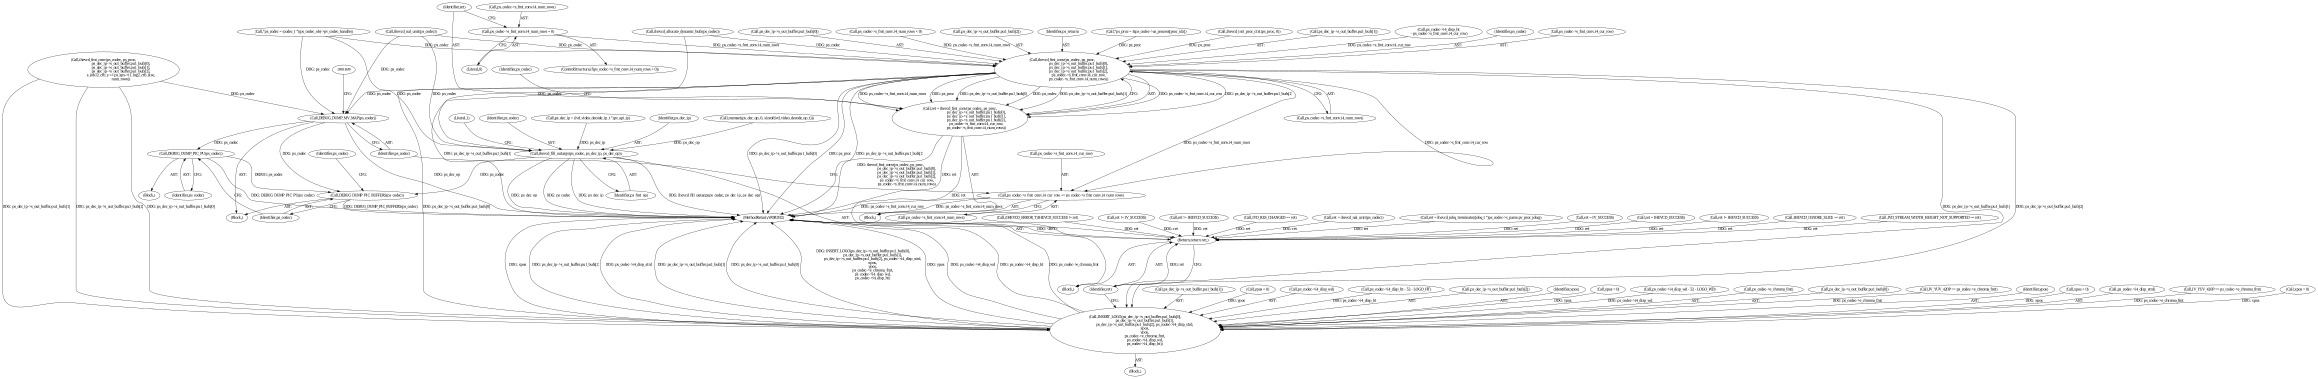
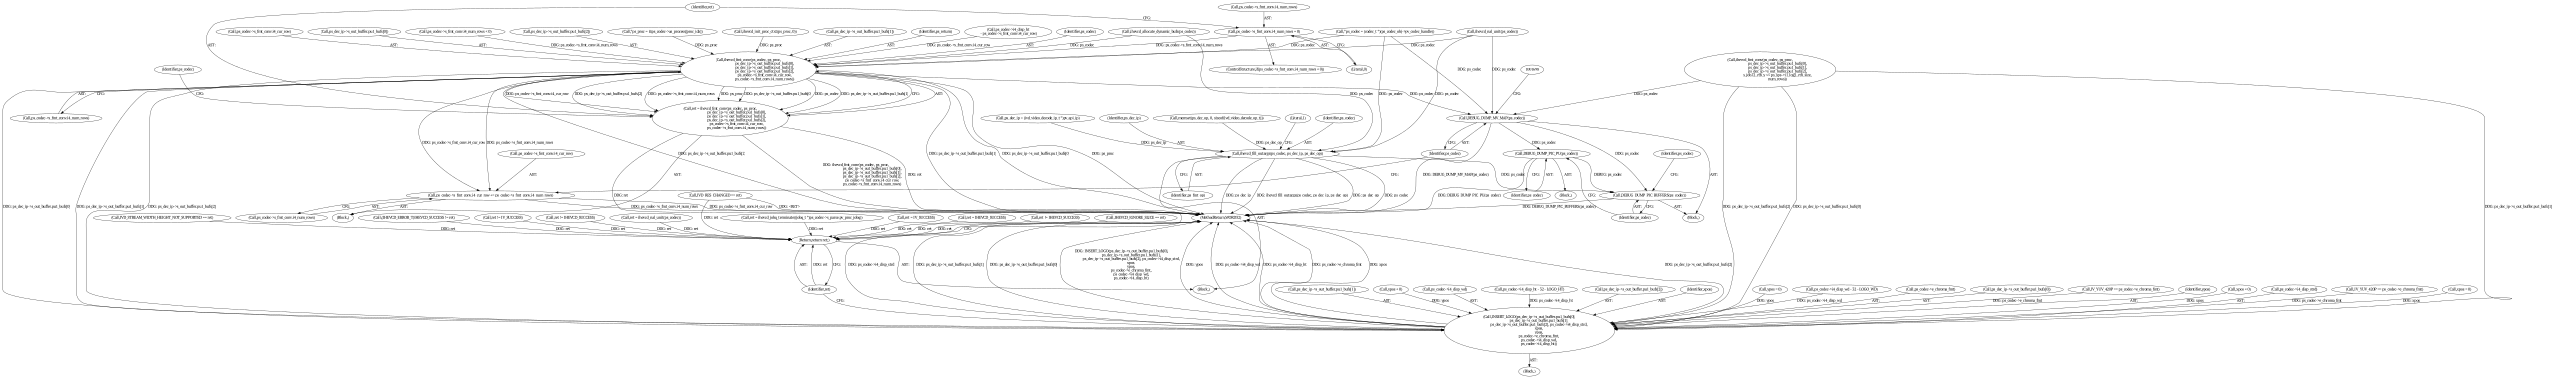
  digraph {
    fontname="PT Serif"
    node [fontname="PT Serif"]
    edge [fontname="PT Serif"]
    n1 [label="(Call,ps_codec->s_fmt_conv.i4_num_rows = 0)"]
    n2 [label="(Call,ihevcd_fmt_conv(ps_codec, ps_proc,\n                                  ps_dec_ip->s_out_buffer.pu1_bufs[0],\n                                  ps_dec_ip->s_out_buffer.pu1_bufs[1],\n                                  ps_dec_ip->s_out_buffer.pu1_bufs[2],\n                                  ps_codec->s_fmt_conv.i4_cur_row,\n                                  ps_codec->s_fmt_conv.i4_num_rows))"]
    n3 [label="(Literal,0)"]
    n4 [label="(ControlStructure,if(ps_codec->s_fmt_conv.i4_num_rows < 0))"]
    n5 [label="(Call,ret = ihevcd_fmt_conv(ps_codec, ps_proc,\n                                  ps_dec_ip->s_out_buffer.pu1_bufs[0],\n                                  ps_dec_ip->s_out_buffer.pu1_bufs[1],\n                                  ps_dec_ip->s_out_buffer.pu1_bufs[2],\n                                  ps_codec->s_fmt_conv.i4_cur_row,\n                                  ps_codec->s_fmt_conv.i4_num_rows))"]
    n6 [label="(Call,ps_codec->s_fmt_conv.i4_cur_row += ps_codec->s_fmt_conv.i4_num_rows)"]
    n7 [label="(Call,DEBUG_DUMP_MV_MAP(ps_codec))"]
    n8 [label="(Call,INSERT_LOGO(ps_dec_ip->s_out_buffer.pu1_bufs[0],\n                    ps_dec_ip->s_out_buffer.pu1_bufs[1],\n                    ps_dec_ip->s_out_buffer.pu1_bufs[2], ps_codec->i4_disp_strd,\n                    xpos,\n                    ypos,\n                    ps_codec->e_chroma_fmt,\n                    ps_codec->i4_disp_wd,\n                    ps_codec->i4_disp_ht))"]
    n9 [label="(MethodReturn,WORD32)"]
    n10 [label="(Call,ps_codec->s_fmt_conv.i4_num_rows)"]
    n11 [label="(Return,return ret;)"]
    n12 [label="(Block,)"]
    n13 [label="(Call,ps_codec->s_fmt_conv.i4_num_rows)"]
    n14 [label="(Call,DEBUG_DUMP_PIC_PU(ps_codec))"]
    n15 [label="(Call,DEBUG_DUMP_PIC_BUFFERS(ps_codec))"]
    n16 [label="(Block,)"]
    n17 [label="(Identifier,ps_codec)"]
    n18 [label="(Block,)"]
    n19 [label="(Identifier,ret)"]
    n20 [label="(Block,)"]
    n21 [label="(Block,)"]
    n22 [label="(Identifier,ps_codec)"]
    n23 [label="(Identifier,ps_codec)"]
    n24 [label="(Call,ihevcd_fill_outargs(ps_codec, ps_dec_ip, ps_dec_op))"]
    n25 [label="(Identifier,ps_fmt_op)"]
    n26 [label="(Call,ps_dec_ip->s_out_buffer.pu1_bufs[1])"]
    n27 [label="(Call,ypos < 0)"]
    n28 [label="(Call,ps_codec->i4_disp_wd)"]
    n29 [label="(Identifier,ps_return)"]
    n30 [label="(Call,ps_codec->i4_disp_ht - 32 - LOGO_HT)"]
    n31 [label="(Literal,1)"]
    n32 [label="(Call,ps_codec->s_fmt_conv.i4_cur_row)"]
    n33 [label="(Call,*ps_proc = &ps_codec->as_process[proc_idx])"]
    n34 [label="(Call,ihevcd_init_proc_ctxt(ps_proc, 0))"]
    n35 [label="(Call,ps_dec_ip->s_out_buffer.pu1_bufs[2])"]
    n36 [label="(Identifier,ps_codec)"]
    n37 [label="(Call,ps_codec->s_fmt_conv.i4_num_rows)"]
    n38 [label="(Call,(IHEVCD_ERROR_T)IHEVCD_SUCCESS != ret)"]
    n39 [label="(Call,ret != IV_SUCCESS)"]
    n40 [label="(Identifier,xpos)"]
    n41 [label="(Call,ihevcd_fmt_conv(ps_codec, ps_proc,\n                                    ps_dec_ip->s_out_buffer.pu1_bufs[0],\n                                    ps_dec_ip->s_out_buffer.pu1_bufs[1],\n                                    ps_dec_ip->s_out_buffer.pu1_bufs[2],\n                                    s_job.i2_ctb_y << ps_sps->i1_log2_ctb_size,\n                                    num_rows))"]
    n42 [label="(Call,ps_dec_ip->s_out_buffer.pu1_bufs[1])"]
    n43 [label="(Call,ypos = 0)"]
    n44 [label="(Call,ret != IHEVCD_SUCCESS)"]
    n45 [label="(Identifier,ps_codec)"]
    n46 [label="(Call,ps_codec->i4_disp_wd - 32 - LOGO_WD)"]
    n47 [label="(Call,IVD_RES_CHANGED == ret)"]
    n48 [label="(Call,ihevcd_allocate_dynamic_bufs(ps_codec))"]
    n49 [label="(Call,ps_codec->i4_disp_ht\n - ps_codec->s_fmt_conv.i4_cur_row)"]
    n50 [label="(Call,ret = ihevcd_nal_unit(ps_codec))"]
    n51 [label="(Call,ret = ihevcd_jobq_terminate((jobq_t *)ps_codec->s_parse.pv_proc_jobq))"]
    n52 [label="(Call,ihevcd_nal_unit(ps_codec))"]
    n53 [label="(Call,ps_dec_ip = (ivd_video_decode_ip_t *)pv_api_ip)"]
    n54 [label="(Call,ret = IV_SUCCESS)"]
    n55 [label="(Call,ps_codec->e_chroma_fmt)"]
    n56 [label="(Identifier,ret)"]
    n57 [label="(Call,ps_dec_ip->s_out_buffer.pu1_bufs[0])"]
    n58 [label="(Identifier,ps_codec)"]
    n59 [label="(Call,ret = IHEVCD_SUCCESS)"]
    n60 [label="(Call,IV_YUV_420P == ps_codec->e_chroma_fmt)"]
    n61 [label="(Identifier,ps_codec)"]
    n62 [label="(Identifier,ps_dec_ip)"]
    n63 [label="(Call,ps_codec->s_fmt_conv.i4_cur_row)"]
    n64 [label="(Call,memset(ps_dec_op, 0, sizeof(ivd_video_decode_op_t)))"]
    n65 [label="(Identifier,ypos)"]
    n66 [label="(Call,xpos < 0)"]
    n67 [label="(Call,ps_dec_ip->s_out_buffer.pu1_bufs[0])"]
    n68 [label="(Call,ps_codec->s_fmt_conv.i4_num_rows < 0)"]
    n69 [label="(Call,ret != IHEVCD_SUCCESS)"]
    n70 [label="(Call,IHEVCD_IGNORE_SLICE == ret)"]
    n71 [label="(Call,ps_codec->i4_disp_strd)"]
    n72 [label="(Call,ps_dec_ip->s_out_buffer.pu1_bufs[2])"]
    n73 [label="(Call,IV_YUV_420P == ps_codec->e_chroma_fmt)"]
    n74 [label="(Call,*ps_codec = (codec_t *)(ps_codec_obj->pv_codec_handle))"]
    n75 [label="(Call,IVD_STREAM_WIDTH_HEIGHT_NOT_SUPPORTED == ret)"]
    n76 [label="(Call,xpos = 0)"]
    1001698
    n1 -> n2 [label="DDG: ps_codec->s_fmt_conv.i4_num_rows"]
    n1 -> n3 [label="CFG: "]
    n1 -> n4 [label="AST: "]
    n2 -> n5 [label="AST: "]
    n2 -> n5 [label="DDG: ps_codec->s_fmt_conv.i4_cur_row"]
    n2 -> n5 [label="DDG: ps_dec_ip->s_out_buffer.pu1_bufs[2]"]
    n2 -> n5 [label="DDG: ps_codec->s_fmt_conv.i4_num_rows"]
    n2 -> n5 [label="DDG: ps_proc"]
    n2 -> n5 [label="DDG: ps_dec_ip->s_out_buffer.pu1_bufs[0]"]
    n2 -> n5 [label="DDG: ps_codec"]
    n2 -> n5 [label="DDG: ps_dec_ip->s_out_buffer.pu1_bufs[1]"]
    n2 -> n6 [label="DDG: ps_codec->s_fmt_conv.i4_num_rows"]
    n2 -> n6 [label="DDG: ps_codec->s_fmt_conv.i4_cur_row"]
    n2 -> n7 [label="DDG: ps_codec"]
    n2 -> n8 [label="DDG: ps_dec_ip->s_out_buffer.pu1_bufs[0]"]
    n2 -> n8 [label="DDG: ps_dec_ip->s_out_buffer.pu1_bufs[1]"]
    n2 -> n8 [label="DDG: ps_dec_ip->s_out_buffer.pu1_bufs[2]"]
    n2 -> n9 [label="DDG: ps_proc"]
    n2 -> n9 [label="DDG: ps_dec_ip->s_out_buffer.pu1_bufs[2]"]
    n2 -> n9 [label="DDG: ps_dec_ip->s_out_buffer.pu1_bufs[1]"]
    n2 -> n9 [label="DDG: ps_dec_ip->s_out_buffer.pu1_bufs[0]"]
    n2 -> n10 [label="CFG: "]
    n3 -> n1 [label="AST: "]
    n5 -> n2 [label="CFG: "]
    n5 -> n9 [label="DDG: ihevcd_fmt_conv(ps_codec, ps_proc,\n                                  ps_dec_ip->s_out_buffer.pu1_bufs[0],\n                                  ps_dec_ip->s_out_buffer.pu1_bufs[1],\n                                  ps_dec_ip->s_out_buffer.pu1_bufs[2],\n                                  ps_codec->s_fmt_conv.i4_cur_row,\n                                  ps_codec->s_fmt_conv.i4_num_rows)"]
    n5 -> n9 [label="DDG: ret"]
    n5 -> n11 [label="DDG: ret"]
    n5 -> n12 [label="AST: "]
    n6 -> n9 [label="DDG: ps_codec->s_fmt_conv.i4_cur_row"]
    n6 -> n9 [label="DDG: ps_codec->s_fmt_conv.i4_num_rows"]
    n6 -> n12 [label="AST: "]
    n6 -> n13 [label="CFG: "]
-   n7 -> n9 [label="DDG: ps_dec_op"]
+   n7 -> n9 [label="DDG: DEBUG_DUMP_MV_MAP(ps_codec)"]
    n7 -> n14 [label="DDG: ps_codec"]
    n7 -> n15 [label="DDG: ps_codec"]
    n7 -> n16 [label="AST: "]
    n7 -> n17 [label="CFG: "]
    n8 -> n9 [label="DDG: ps_codec->e_chroma_fmt"]
    n8 -> n9 [label="DDG: xpos"]
    n8 -> n9 [label="DDG: ps_dec_ip->s_out_buffer.pu1_bufs[2]"]
    n8 -> n9 [label="DDG: ps_codec->i4_disp_strd"]
    n8 -> n9 [label="DDG: ps_dec_ip->s_out_buffer.pu1_bufs[1]"]
    n8 -> n9 [label="DDG: ps_dec_ip->s_out_buffer.pu1_bufs[0]"]
    n8 -> n9 [label="DDG: INSERT_LOGO(ps_dec_ip->s_out_buffer.pu1_bufs[0],\n                    ps_dec_ip->s_out_buffer.pu1_bufs[1],\n                    ps_dec_ip->s_out_buffer.pu1_bufs[2], ps_codec->i4_disp_strd,\n                    xpos,\n                    ypos,\n                    ps_codec->e_chroma_fmt,\n                    ps_codec->i4_disp_wd,\n                    ps_codec->i4_disp_ht)"]
    n8 -> n9 [label="DDG: ypos"]
    n8 -> n9 [label="DDG: ps_codec->i4_disp_wd"]
    n8 -> n9 [label="DDG: ps_codec->i4_disp_ht"]
    n8 -> n18 [label="AST: "]
-   n9 -> n11 [label="AST: "]
+   n9 -> n11 [label="CFG: "]
    n10 -> n2 [label="AST: "]
-   n11 -> n9 [label="DDG: <RET>"]
+   n47 -> n9 [label="DDG: <RET>"]
    n11 -> n19 [label="CFG: "]
    n11 -> n20 [label="AST: "]
    n13 -> n6 [label="AST: "]
    n14 -> n9 [label="DDG: DEBUG_DUMP_PIC_PU(ps_codec)"]
    n14 -> n15 [label="DEBUG: ps_codec"]
    n14 -> n21 [label="AST: "]
    n14 -> n22 [label="CFG: "]
    n15 -> n9 [label="DDG: DEBUG_DUMP_PIC_BUFFERS(ps_codec)"]
    n15 -> n16 [label="AST: "]
    n15 -> n23 [label="CFG: "]
    n17 -> n6 [label="CFG: "]
    n17 -> n7 [label="AST: "]
    n19 -> n8 [label="CFG: "]
    n19 -> n11 [label="AST: "]
    n19 -> n11 [label="DDG: ret"]
    n22 -> n14 [label="AST: "]
    n23 -> n14 [label="CFG: "]
    n23 -> n15 [label="AST: "]
    n24 -> n9 [label="DDG: ps_dec_op"]
    n24 -> n9 [label="DDG: ps_codec"]
    n24 -> n9 [label="DDG: ps_dec_ip"]
    n24 -> n9 [label="DDG: ihevcd_fill_outargs(ps_codec, ps_dec_ip, ps_dec_op)"]
    n24 -> n15 [label="DDG: ps_codec"]
    n24 -> n20 [label="AST: "]
    n24 -> n25 [label="CFG: "]
    n25 -> n24 [label="AST: "]
    n26 -> n8 [label="AST: "]
    n27 -> n8 [label="DDG: ypos"]
    n28 -> n8 [label="AST: "]
    n29 -> n2 [label="AST: "]
    n30 -> n8 [label="DDG: ps_codec->i4_disp_ht"]
    n31 -> n24 [label="CFG: "]
    n32 -> n6 [label="AST: "]
    n33 -> n2 [label="DDG: ps_proc"]
    n34 -> n2 [label="DDG: ps_proc"]
    n35 -> n8 [label="AST: "]
    n36 -> n15 [label="CFG: "]
    n37 -> n1 [label="AST: "]
    n38 -> n11 [label="DDG: ret"]
    n39 -> n11 [label="DDG: ret"]
    n40 -> n8 [label="AST: "]
    n41 -> n7 [label="DDG: ps_codec"]
    n41 -> n8 [label="DDG: ps_dec_ip->s_out_buffer.pu1_bufs[0]"]
    n41 -> n8 [label="DDG: ps_dec_ip->s_out_buffer.pu1_bufs[1]"]
    n41 -> n8 [label="DDG: ps_dec_ip->s_out_buffer.pu1_bufs[2]"]
    n42 -> n2 [label="AST: "]
    n43 -> n8 [label="DDG: ypos"]
    n44 -> n11 [label="DDG: ret"]
    n45 -> n24 [label="AST: "]
    n46 -> n8 [label="DDG: ps_codec->i4_disp_wd"]
    n47 -> n11 [label="DDG: ret"]
    n48 -> n2 [label="DDG: ps_codec"]
    n48 -> n24 [label="DDG: ps_codec"]
    n49 -> n2 [label="DDG: ps_codec->s_fmt_conv.i4_cur_row"]
    n50 -> n11 [label="DDG: ret"]
    n51 -> n11 [label="DDG: ret"]
    n52 -> n2 [label="DDG: ps_codec"]
    n52 -> n7 [label="DDG: ps_codec"]
    n52 -> n24 [label="DDG: ps_codec"]
    n53 -> n24 [label="DDG: ps_dec_ip"]
    n54 -> n11 [label="DDG: ret"]
    n55 -> n8 [label="AST: "]
    n56 -> n1 [label="CFG: "]
    n56 -> n5 [label="AST: "]
    n57 -> n8 [label="AST: "]
    n58 -> n5 [label="CFG: "]
    n59 -> n11 [label="DDG: ret"]
    n60 -> n8 [label="DDG: ps_codec->e_chroma_fmt"]
    n61 -> n2 [label="AST: "]
    n62 -> n24 [label="AST: "]
    n63 -> n2 [label="AST: "]
    n64 -> n24 [label="DDG: ps_dec_op"]
    n65 -> n8 [label="AST: "]
    n66 -> n8 [label="DDG: xpos"]
    n67 -> n2 [label="AST: "]
    n68 -> n2 [label="DDG: ps_codec->s_fmt_conv.i4_num_rows"]
    n69 -> n11 [label="DDG: ret"]
    n70 -> n11 [label="DDG: ret"]
    n71 -> n8 [label="AST: "]
    n72 -> n2 [label="AST: "]
    n73 -> n8 [label="DDG: ps_codec->e_chroma_fmt"]
    n74 -> n2 [label="DDG: ps_codec"]
    n74 -> n7 [label="DDG: ps_codec"]
    n74 -> n24 [label="DDG: ps_codec"]
    n75 -> n11 [label="DDG: ret"]
    n76 -> n8 [label="DDG: xpos"]
    1001698 -> n7 [label="CFG: "]
  }
